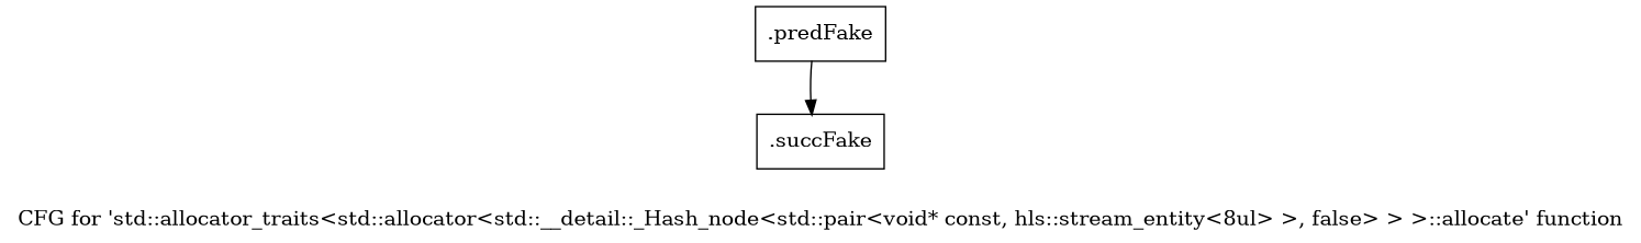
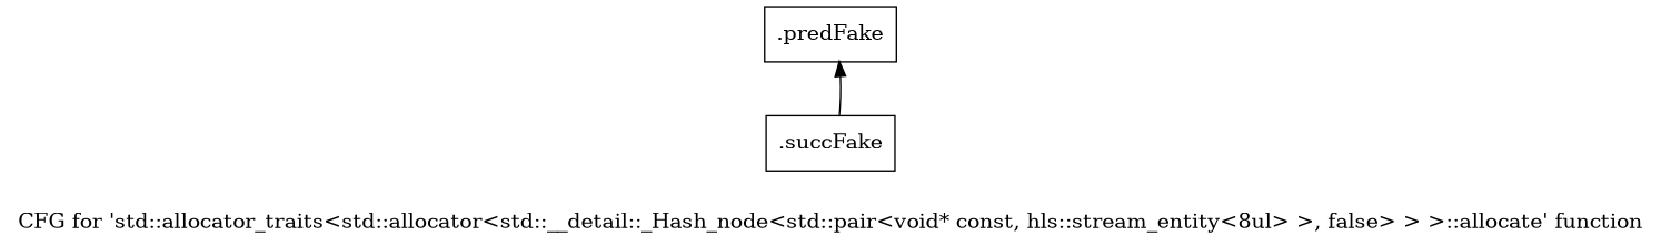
  digraph {
    label="CFG for 'std::allocator_traits\<std::allocator\<std::__detail::_Hash_node\<std::pair\<void* const, hls::stream_entity\<8ul\> \>, false\> \> \>::allocate' function"
    node [shape=record]
    n1 [label="{.predFake}"]
    n2 [filename="/mnt/xilinx/Vitis_HLS/2021.2/tps/lnx64/gcc-6.2.0/lib/gcc/x86_64-pc-linux-gnu/6.2.0/../../../../include/c++/6.2.0/bits/alloc_traits.h" label="{.succFake}" linenumber=416]
-   n1 -> n2 [execusionnum=3 filename="/mnt/xilinx/Vitis_HLS/2021.2/tps/lnx64/gcc-6.2.0/lib/gcc/x86_64-pc-linux-gnu/6.2.0/../../../../include/c++/6.2.0/bits/alloc_traits.h"]
+   n2 -> n1 [execusionnum=3 filename="/mnt/xilinx/Vitis_HLS/2021.2/tps/lnx64/gcc-6.2.0/lib/gcc/x86_64-pc-linux-gnu/6.2.0/../../../../include/c++/6.2.0/bits/alloc_traits.h"]
  }
